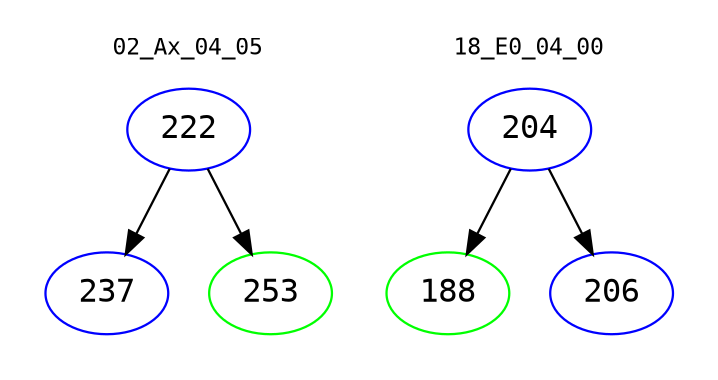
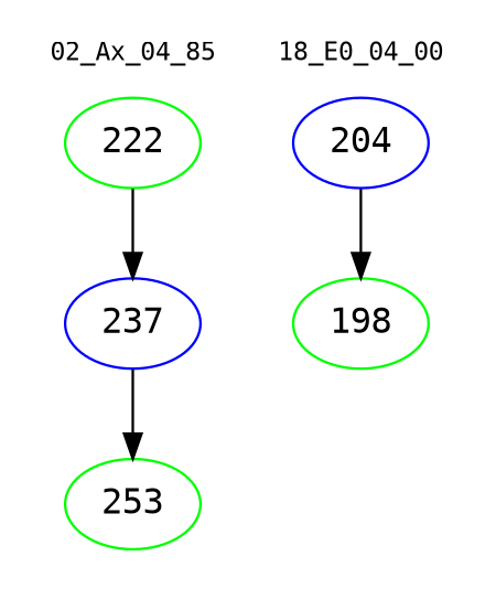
  digraph {
    fontname="DejaVu Sans Mono"
    node [color=blue fontname="DejaVu Sans Mono"]
    edge [color=black fontname="DejaVu Sans Mono"]
    n1 [label=237]
-   n2 [label=222]
+   n2 [color=green label=222]
    n3 [color=green label=253]
    n4 [label=204]
-   n5 [color=green label=188]
-   n6 [label=206]
+   n5 [color=green label=198]
    subgraph cluster_1 {
      color=white
      fontsize=10
-     label="02_Ax_04_05"
+     label="02_Ax_04_85"
      n1
      n2
      n3
    }
    subgraph cluster_2 {
      color=white
      fontsize=10
      label="18_E0_04_00"
      n4
      n5
-     n6
    }
-   n2 -> n3
+   n1 -> n3
    n2 -> n1
    n4 -> n5
-   n4 -> n6
  }
